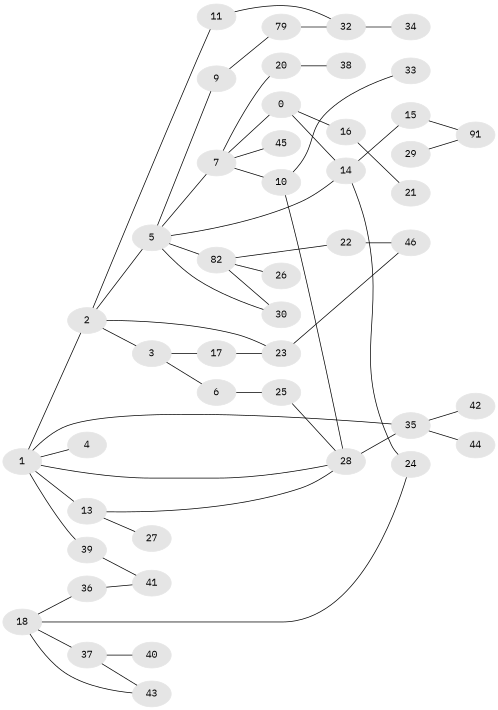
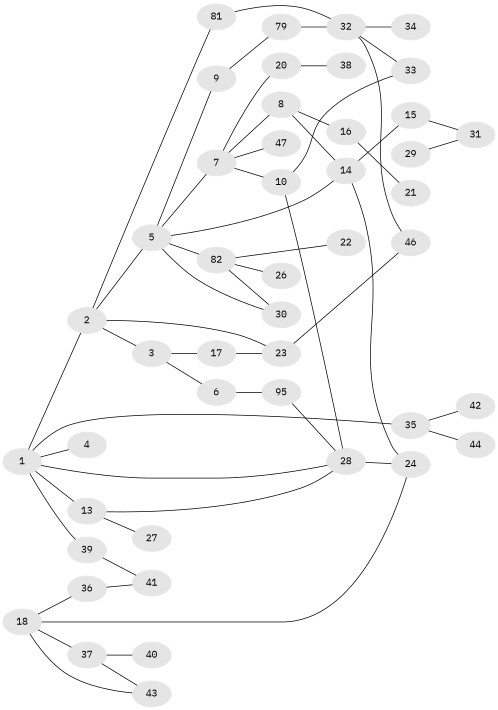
  graph {
    fontname="IBM Plex Mono"
    rankdir=LR
    node [color=gray90 fontname="IBM Plex Mono" style=filled]
    edge [fontname="IBM Plex Mono" weight=1.0]
    1
    2
    4
    13
    28
    35
    39
    3
    5
-   11
+   11 [label=81]
    23
    27
    42
    44
    41
    6
    17
    7
    9
    n20 [label=82]
    14
    30
    32
    46
-   25
-   8 [label=0]
+   25 [label=95]
+   8
    10
    20
-   45
+   45 [label=47]
    n30 [label=79]
    22
    26
    15
    24
    29
-   31 [label=91]
+   31
    16
    33
    38
    21
    18
    36
    37
    43
    34
    40
    1 -- 2
    1 -- 4
    1 -- 13
    1 -- 28
    1 -- 35
    1 -- 39
    2 -- 3
    2 -- 5
    2 -- 11
    2 -- 23
    13 -- 28
    13 -- 27
-   28 -- 35
+   28 -- 24
    35 -- 42
    35 -- 44
    39 -- 41
    3 -- 6
    3 -- 17
    5 -- 7
    5 -- 9
    5 -- n20
    5 -- 14
    5 -- 30
    11 -- 32
    23 -- 46
    6 -- 25
    17 -- 23
    7 -- 8
    7 -- 10 [weight=2.0]
    7 -- 20
    7 -- 45
    9 -- n30
    n20 -- 30
    n20 -- 22
    n20 -- 26 [weight=2.0]
    14 -- 15
    14 -- 24
-   22 -- 46
+   32 -- 46
+   32 -- 33
    32 -- 34
    25 -- 28
    8 -- 14 [weight=3.0]
    8 -- 16
    10 -- 28
    10 -- 33
    20 -- 38
    n30 -- 32
    15 -- 31
    29 -- 31
    16 -- 21
    18 -- 24
    18 -- 36 [weight=2.0]
    18 -- 37
    18 -- 43
    36 -- 41
    37 -- 43
    37 -- 40
  }
